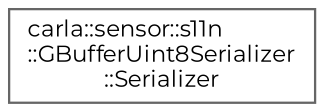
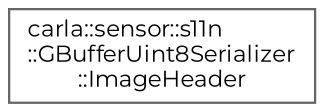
  digraph {
    rankdir=LR
    fontname=Montserrat
-   n1 [color=grey40 fillcolor=white fontname=Montserrat fontsize=10 height=0.2 label="carla::sensor::s11n\l::GBufferUint8Serializer\l::Serializer" shape=box style=filled width=0.4]
+   n1 [color=grey40 fillcolor=white fontname=Montserrat fontsize=10 height=0.2 label="carla::sensor::s11n\l::GBufferUint8Serializer\l::ImageHeader" shape=box style=filled width=0.4]
  }
